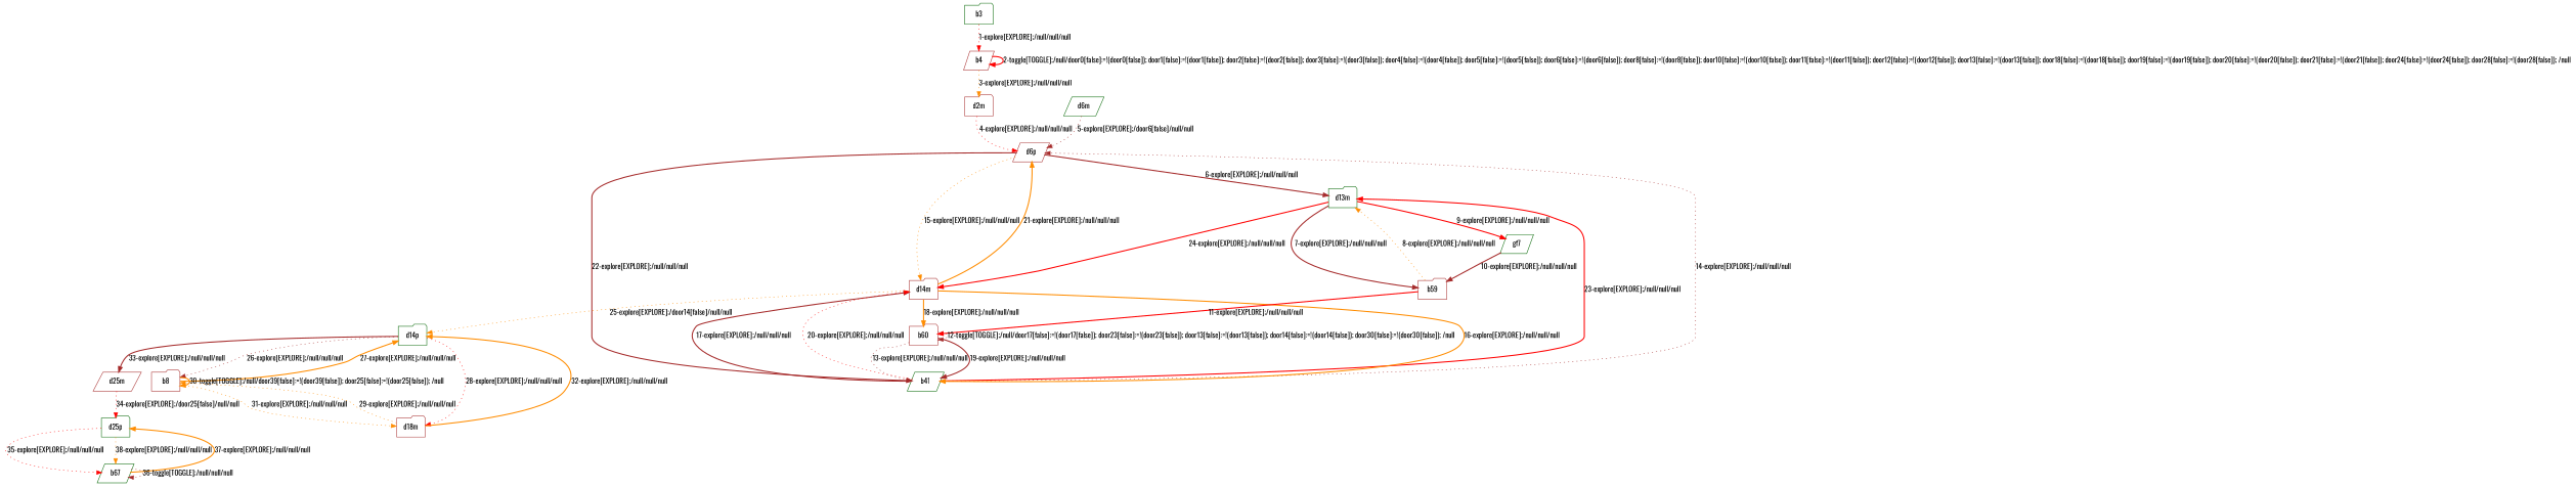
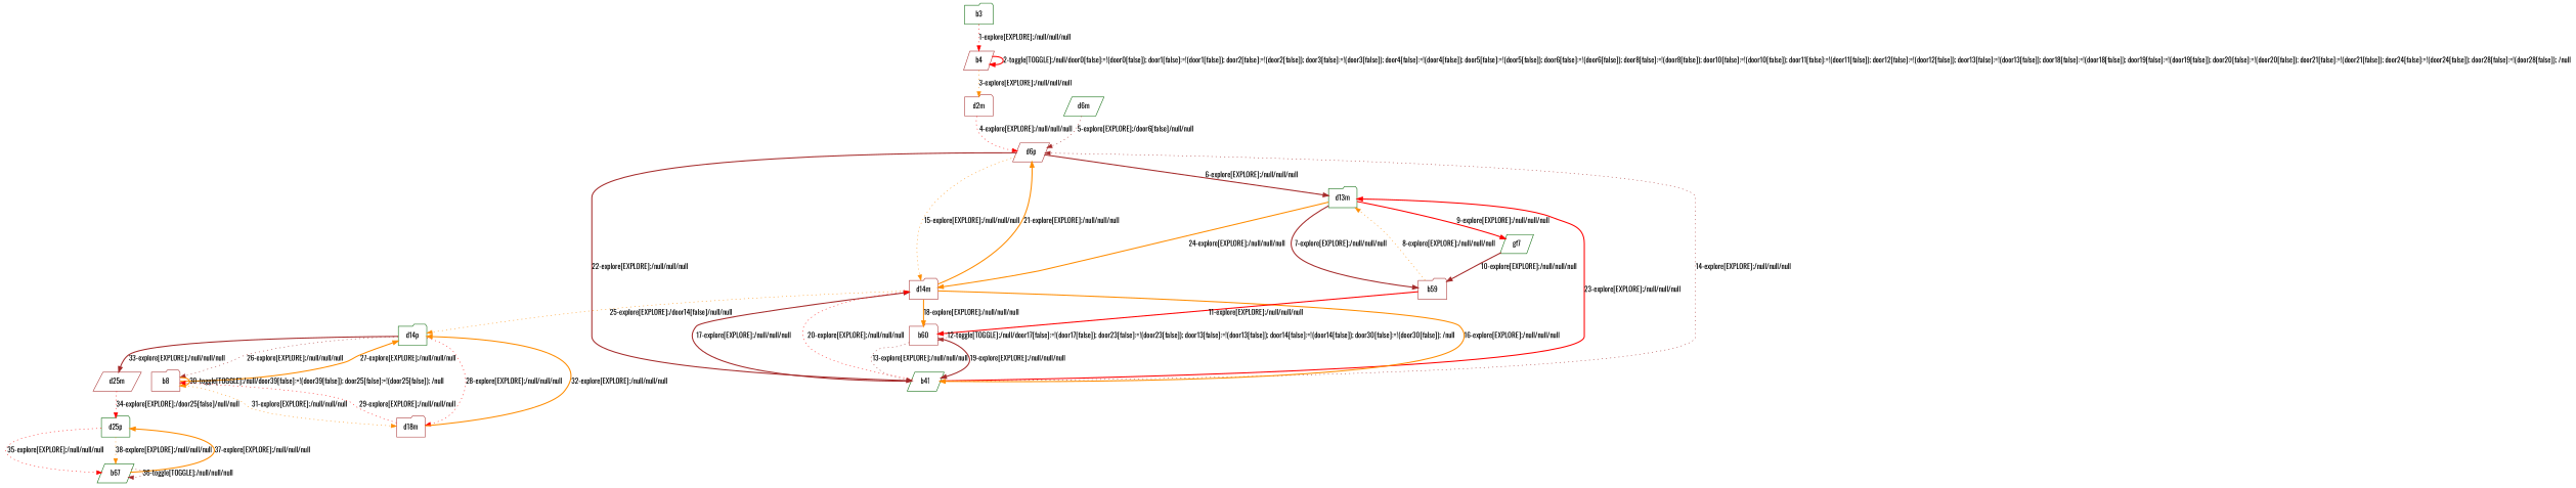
  digraph {
    fontname=Oswald
    node [color=brown fontname=Oswald shape=folder]
    edge [color=darkorange fontname=Oswald style=dotted]
    b3 [color=darkgreen]
    b4 [shape=parallelogram]
    d2m
    d6p [shape=parallelogram]
    d6m [color=darkgreen shape=parallelogram]
    d13m [color=darkgreen]
    n7 [color=darkgreen label=b41 shape=parallelogram]
    d14m
    b59
    gf7 [color=darkgreen shape=parallelogram]
    b60
    d14p [color=darkgreen]
    b8
    d18m
    d25m [shape=parallelogram]
    d25p [color=darkgreen]
    b67 [color=darkgreen shape=parallelogram]
    b3 -> b4 [color=red label="1-explore[EXPLORE];/null/null/null"]
    b4 -> b4 [color=red label="2-toggle[TOGGLE];/null/door0[false]:=!(door0[false]); door1[false]:=!(door1[false]); door2[false]:=!(door2[false]); door3[false]:=!(door3[false]); door4[false]:=!(door4[false]); door5[false]:=!(door5[false]); door6[false]:=!(door6[false]); door8[false]:=!(door8[false]); door10[false]:=!(door10[false]); door11[false]:=!(door11[false]); door12[false]:=!(door12[false]); door13[false]:=!(door13[false]); door18[false]:=!(door18[false]); door19[false]:=!(door19[false]); door20[false]:=!(door20[false]); door21[false]:=!(door21[false]); door24[false]:=!(door24[false]); door28[false]:=!(door28[false]); /null" style=bold]
    b4 -> d2m [label="3-explore[EXPLORE];/null/null/null"]
    d2m -> d6p [color=red label="4-explore[EXPLORE];/null/null/null"]
    d6p -> d13m [color=brown label="6-explore[EXPLORE];/null/null/null" style=bold]
    d6p -> n7 [color=brown label="22-explore[EXPLORE];/null/null/null" style=bold]
    d6p -> d14m [label="15-explore[EXPLORE];/null/null/null"]
    d6m -> d6p [color=brown label="5-explore[EXPLORE];/door6[false]/null/null"]
-   d13m -> d14m [color=red label="24-explore[EXPLORE];/null/null/null" style=bold]
+   d13m -> d14m [label="24-explore[EXPLORE];/null/null/null" style=bold]
    d13m -> b59 [color=brown label="7-explore[EXPLORE];/null/null/null" style=bold]
    d13m -> gf7 [color=red label="9-explore[EXPLORE];/null/null/null" style=bold]
    n7 -> d6p [color=brown label="14-explore[EXPLORE];/null/null/null"]
    n7 -> d13m [color=red label="23-explore[EXPLORE];/null/null/null" style=bold]
    n7 -> d14m [color=brown label="17-explore[EXPLORE];/null/null/null" style=bold]
    n7 -> d14m [color=red label="20-explore[EXPLORE];/null/null/null"]
    d14m -> d6p [label="21-explore[EXPLORE];/null/null/null" style=bold]
    d14m -> n7 [label="16-explore[EXPLORE];/null/null/null" style=bold]
    d14m -> b60 [label="18-explore[EXPLORE];/null/null/null" style=bold]
    d14m -> d14p [label="25-explore[EXPLORE];/door14[false]/null/null"]
    b59 -> d13m [label="8-explore[EXPLORE];/null/null/null"]
    b59 -> b60 [color=red label="11-explore[EXPLORE];/null/null/null" style=bold]
    gf7 -> b59 [color=brown label="10-explore[EXPLORE];/null/null/null" style=bold]
    b60 -> n7 [color=brown label="13-explore[EXPLORE];/null/null/null"]
    b60 -> n7 [color=brown label="19-explore[EXPLORE];/null/null/null" style=bold]
    b60 -> b60 [color=brown label="12-toggle[TOGGLE];/null/door17[false]:=!(door17[false]); door23[false]:=!(door23[false]); door13[false]:=!(door13[false]); door14[false]:=!(door14[false]); door30[false]:=!(door30[false]); /null"]
    d14p -> b8 [color=brown label="26-explore[EXPLORE];/null/null/null"]
    d14p -> d18m [color=red label="28-explore[EXPLORE];/null/null/null"]
    d14p -> d25m [color=brown label="33-explore[EXPLORE];/null/null/null" style=bold]
    b8 -> d14p [label="27-explore[EXPLORE];/null/null/null" style=bold]
    b8 -> b8 [label="30-toggle[TOGGLE];/null/door39[false]:=!(door39[false]); door25[false]:=!(door25[false]); /null" style=bold]
    b8 -> d18m [label="31-explore[EXPLORE];/null/null/null"]
    d18m -> d14p [label="32-explore[EXPLORE];/null/null/null" style=bold]
-   d18m -> b8 [label="29-explore[EXPLORE];/null/null/null"]
+   d18m -> b8 [color=red label="29-explore[EXPLORE];/null/null/null"]
    d25m -> d25p [color=red label="34-explore[EXPLORE];/door25[false]/null/null"]
    d25p -> b67 [color=red label="35-explore[EXPLORE];/null/null/null"]
    d25p -> b67 [label="38-explore[EXPLORE];/null/null/null"]
    b67 -> d25p [label="37-explore[EXPLORE];/null/null/null" style=bold]
    b67 -> b67 [color=brown label="36-toggle[TOGGLE];/null/null/null"]
  }
